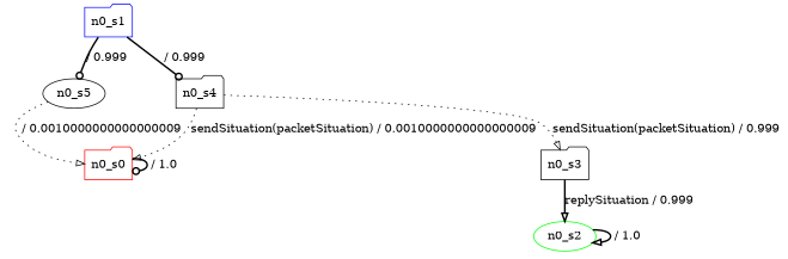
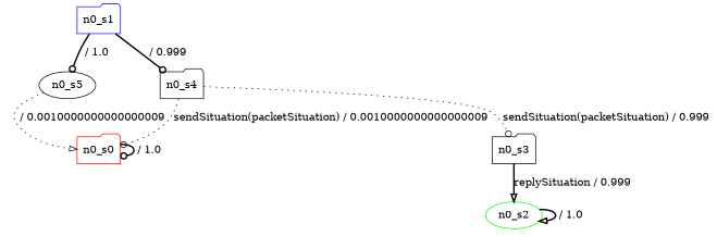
  digraph {
    node [shape=folder]
    edge [arrowhead=odot style=bold]
    n1 [color=red label=n0_s0]
    n2 [color=blue label=n0_s1]
    n3 [label=n0_s5 shape=ellipse]
    n4 [label=n0_s4]
    n5 [color=green label=n0_s2 shape=ellipse]
    n6 [label=n0_s3]
    n1 -> n1 [label=" / 1.0"]
-   n2 -> n3 [label=" / 0.999"]
+   n2 -> n3 [label=" / 1.0"]
    n2 -> n4 [label=" / 0.999"]
    n3 -> n1 [arrowhead=onormal label=" / 0.0010000000000000009" style=dotted]
-   n4 -> n1 [arrowhead=onormal label="sendSituation(packetSituation) / 0.0010000000000000009" style=dotted]
-   n4 -> n6 [arrowhead=onormal label="sendSituation(packetSituation) / 0.999" style=dotted]
+   n4 -> n1 [label="sendSituation(packetSituation) / 0.0010000000000000009" style=dotted]
+   n4 -> n6 [label="sendSituation(packetSituation) / 0.999" style=dotted]
    n5 -> n5 [arrowhead=onormal label=" / 1.0"]
    n6 -> n5 [arrowhead=onormal label="replySituation / 0.999"]
  }
